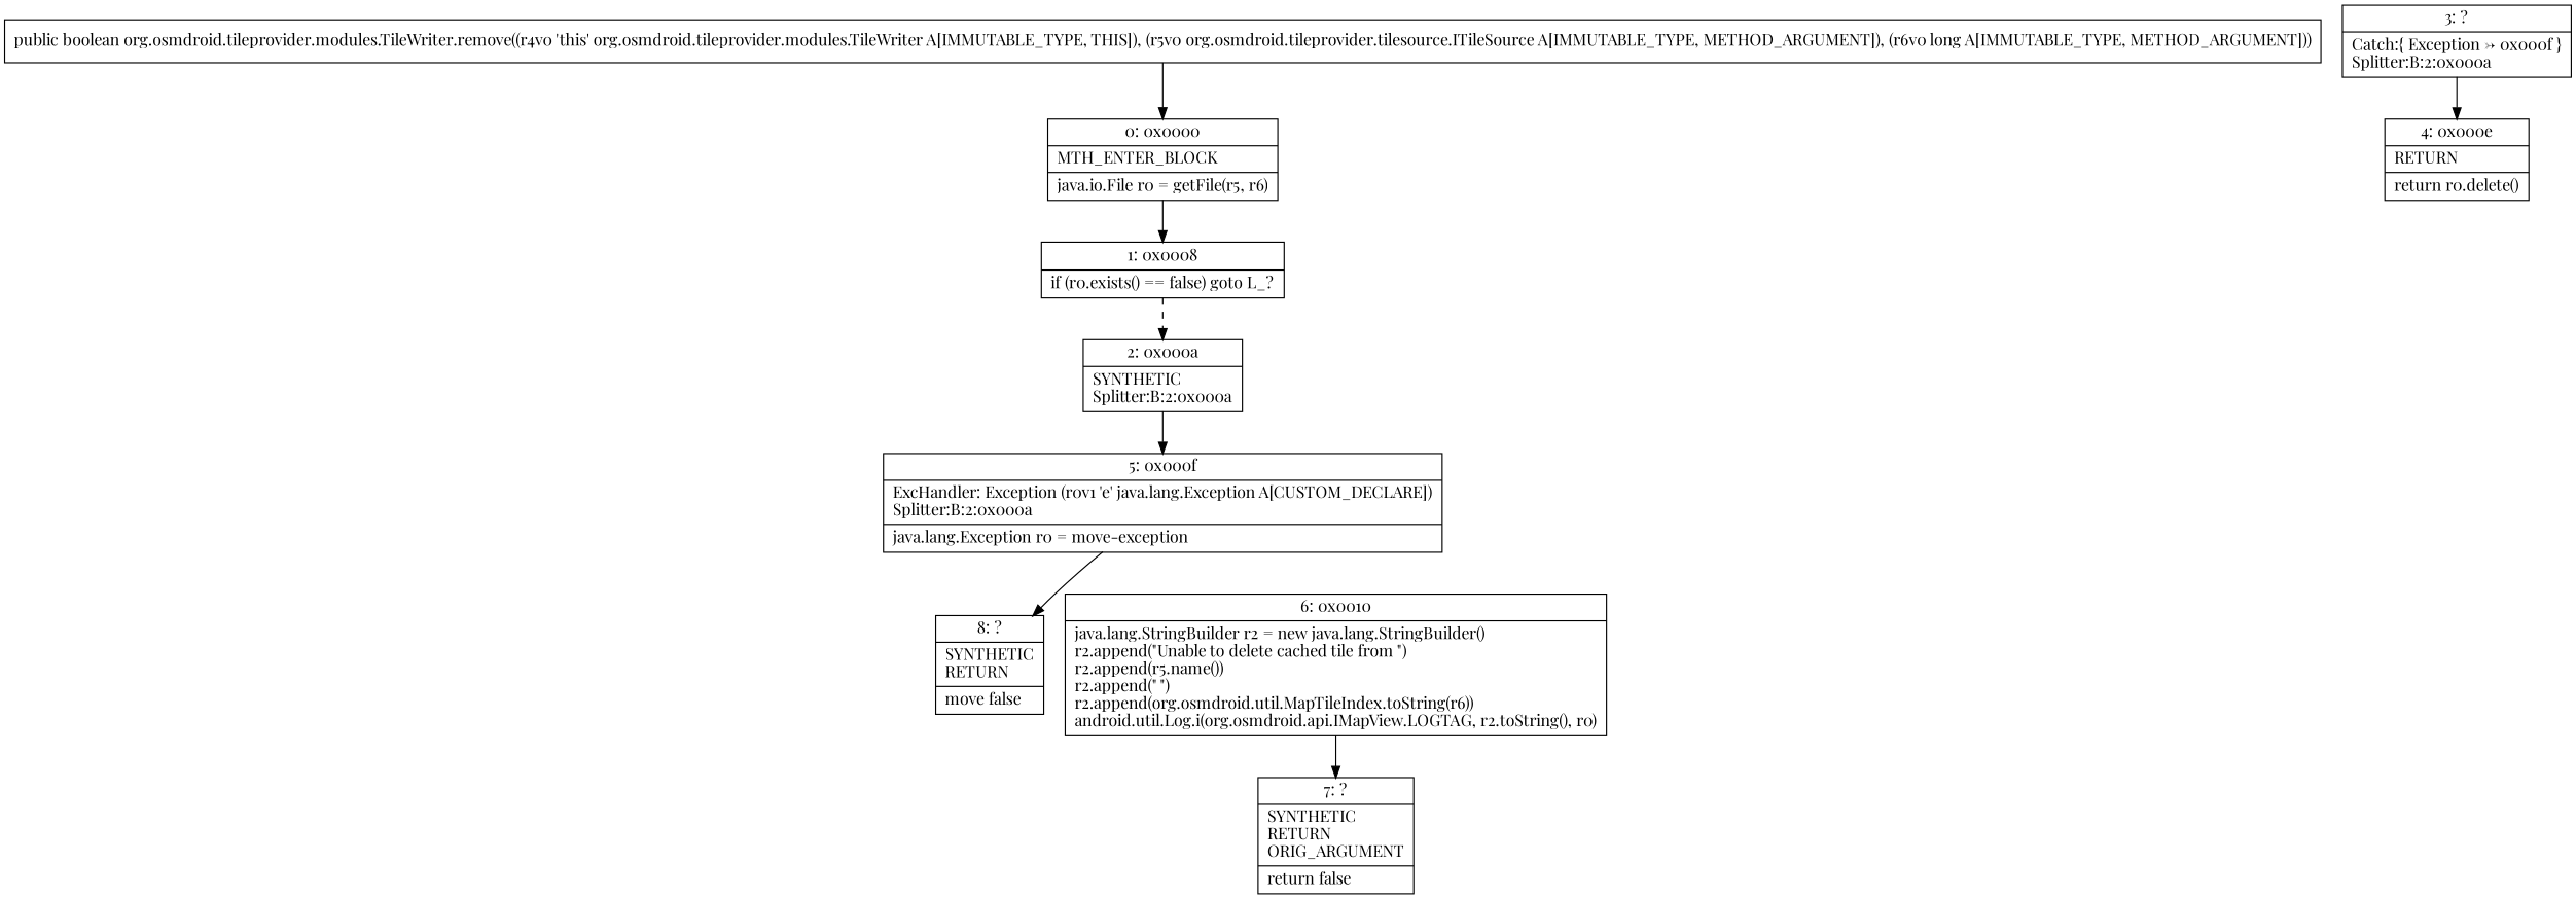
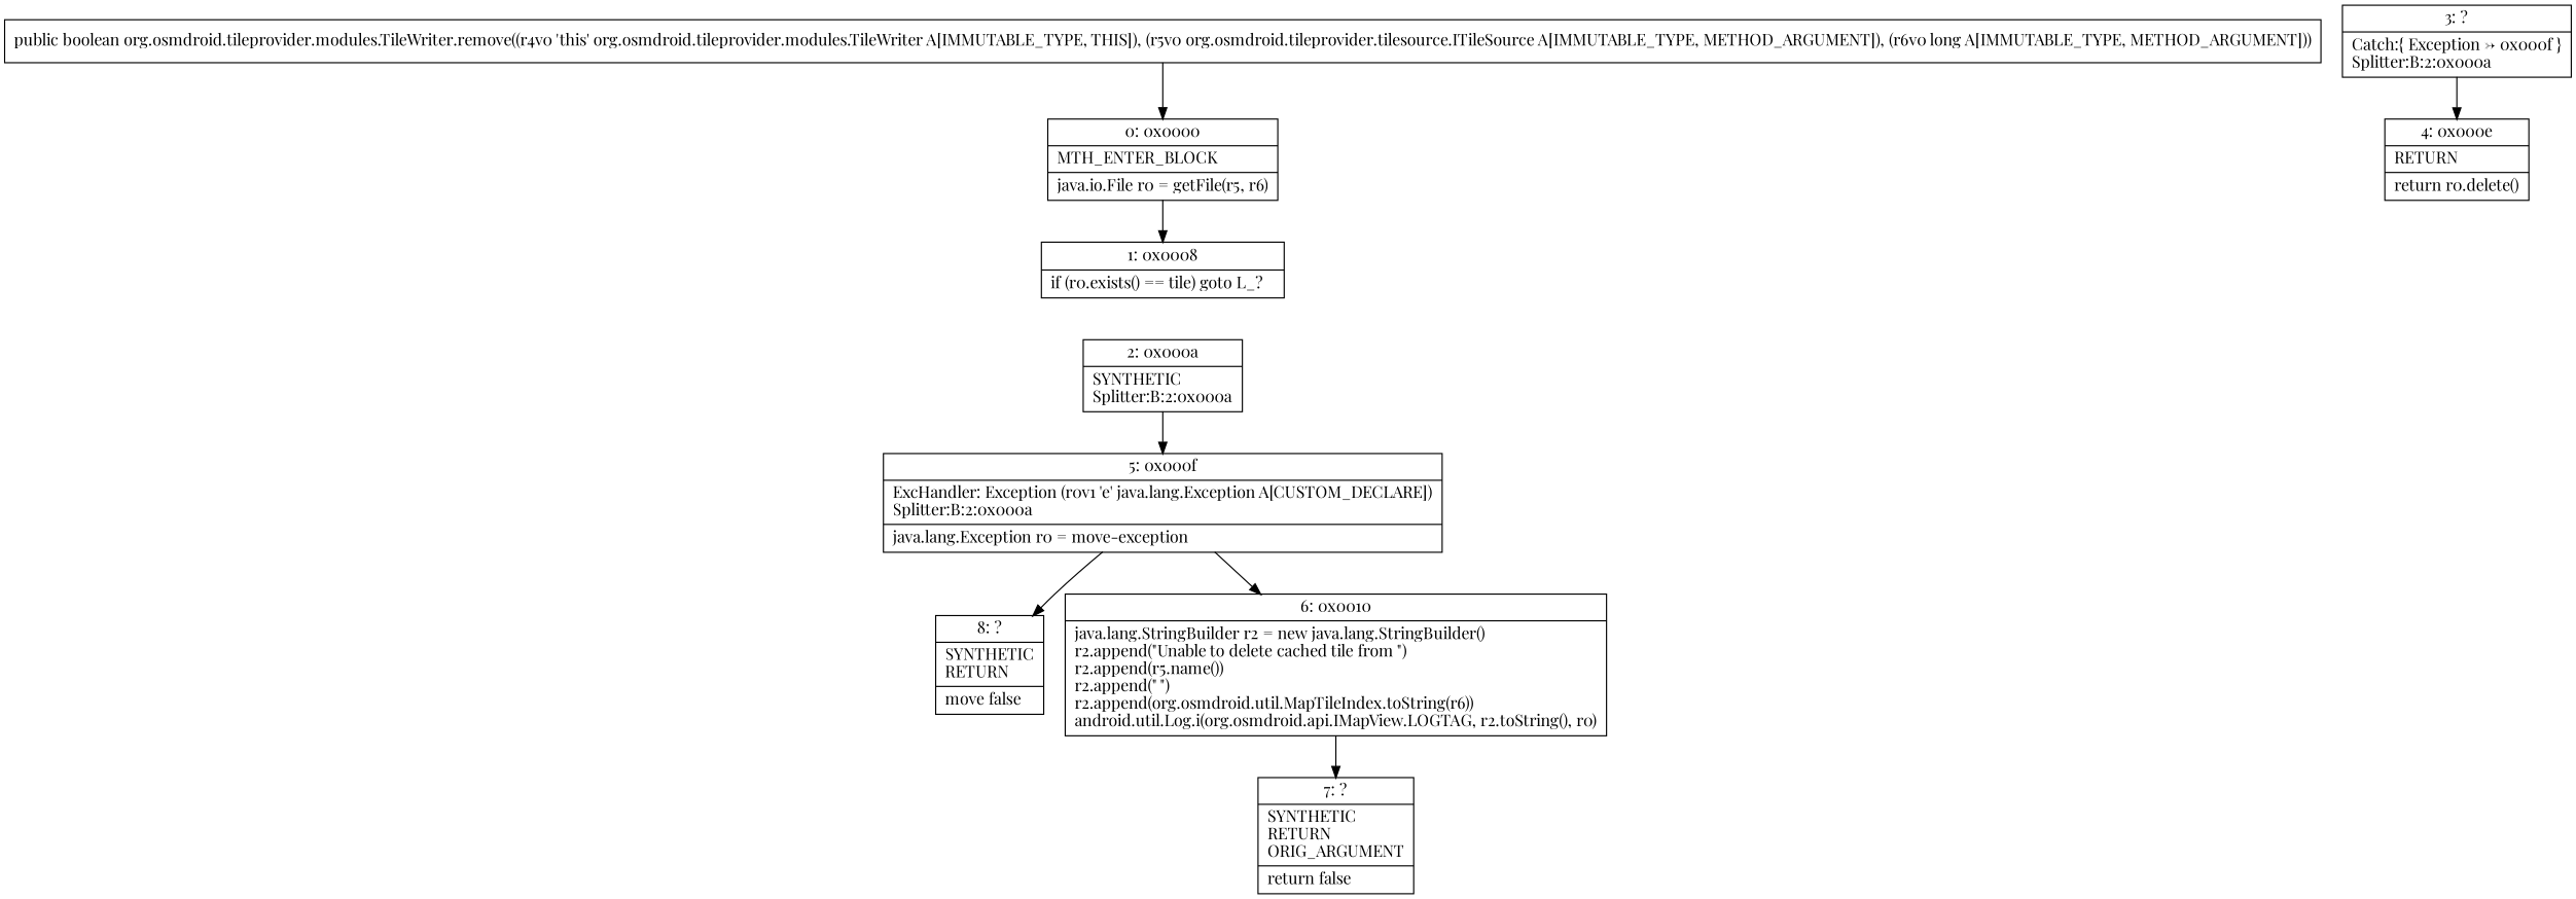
  digraph {
    fontname="Playfair Display"
    node [fontname="Playfair Display" shape=record]
    edge [fontname="Playfair Display"]
    n1 [label="{0\:\ 0x0000|MTH_ENTER_BLOCK\l|java.io.File r0 = getFile(r5, r6)\l}"]
-   n2 [label="{1\:\ 0x0008|if (r0.exists() == false) goto L_?\l}"]
+   n2 [label="{1\:\ 0x0008|if (r0.exists() == tile) goto L_?\l}"]
    n3 [label="{2\:\ 0x000a|SYNTHETIC\lSplitter:B:2:0x000a\l}"]
    n4 [label="{5\:\ 0x000f|ExcHandler: Exception (r0v1 'e' java.lang.Exception A[CUSTOM_DECLARE])\lSplitter:B:2:0x000a\l|java.lang.Exception r0 = move\-exception\l}"]
    n5 [label="{8\:\ ?|SYNTHETIC\lRETURN\l|move false\l}"]
    n6 [label="{3\:\ ?|Catch:\{ Exception \-\> 0x000f \}\lSplitter:B:2:0x000a\l}"]
    n7 [label="{4\:\ 0x000e|RETURN\l|return r0.delete()\l}"]
    n8 [label="{6\:\ 0x0010|java.lang.StringBuilder r2 = new java.lang.StringBuilder()\lr2.append(\"Unable to delete cached tile from \")\lr2.append(r5.name())\lr2.append(\" \")\lr2.append(org.osmdroid.util.MapTileIndex.toString(r6))\landroid.util.Log.i(org.osmdroid.api.IMapView.LOGTAG, r2.toString(), r0)\l}"]
    n9 [label="{7\:\ ?|SYNTHETIC\lRETURN\lORIG_ARGUMENT\l|return false\l}"]
    n10 [label="{public boolean org.osmdroid.tileprovider.modules.TileWriter.remove((r4v0 'this' org.osmdroid.tileprovider.modules.TileWriter A[IMMUTABLE_TYPE, THIS]), (r5v0 org.osmdroid.tileprovider.tilesource.ITileSource A[IMMUTABLE_TYPE, METHOD_ARGUMENT]), (r6v0 long A[IMMUTABLE_TYPE, METHOD_ARGUMENT])) }"]
    n1 -> n2
-   n2 -> n3 [style=dashed]
    n3 -> n4
    n4 -> n5
+   n4 -> n8
    n6 -> n7
    n8 -> n9
    n10 -> n1
  }
